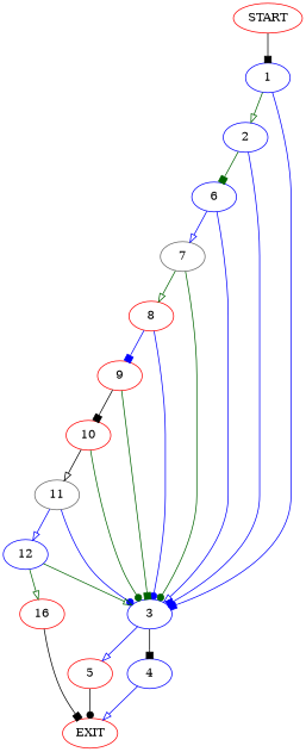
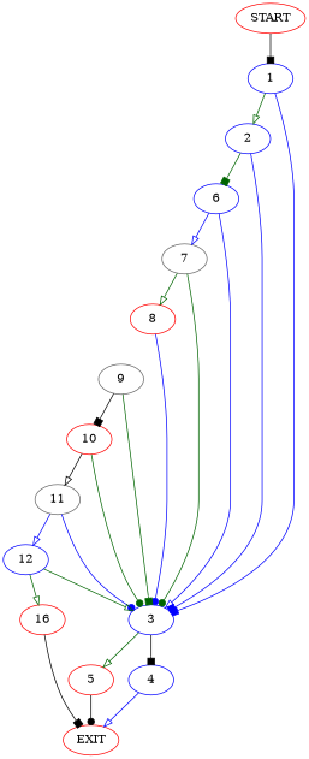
  digraph {
    node [color=red]
    edge [arrowhead=onormal color=darkgreen]
    n1 [label=START]
    1 [color=blue]
    2 [color=blue]
    3 [color=blue]
    n5 [label=EXIT]
    6 [color=blue]
    4 [color=blue]
    5
    7 [color=gray40]
    8
-   9
+   9 [color=gray40]
    10
    11 [color=gray40]
    12 [color=blue]
    n15 [label=16]
    n1 -> 1 [arrowhead=box color=black]
    1 -> 2
    1 -> 3 [arrowhead=box color=blue]
    2 -> 3 [arrowhead=box color=blue]
    2 -> 6 [arrowhead=box]
    3 -> 4 [arrowhead=box color=black]
-   3 -> 5 [color=blue]
+   3 -> 5
    6 -> 3 [color=blue]
    6 -> 7 [color=blue]
    4 -> n5 [color=blue]
    5 -> n5 [arrowhead=dot color=black]
    7 -> 3 [arrowhead=dot]
    7 -> 8
    8 -> 3 [arrowhead=dot color=blue]
-   8 -> 9 [arrowhead=box color=blue]
    9 -> 3 [arrowhead=box]
    9 -> 10 [arrowhead=box color=black]
    10 -> 3 [arrowhead=dot]
    10 -> 11 [color=black]
    11 -> 3 [arrowhead=dot color=blue]
    11 -> 12 [color=blue]
    12 -> 3
    12 -> n15
    n15 -> n5 [arrowhead=box color=black]
  }
